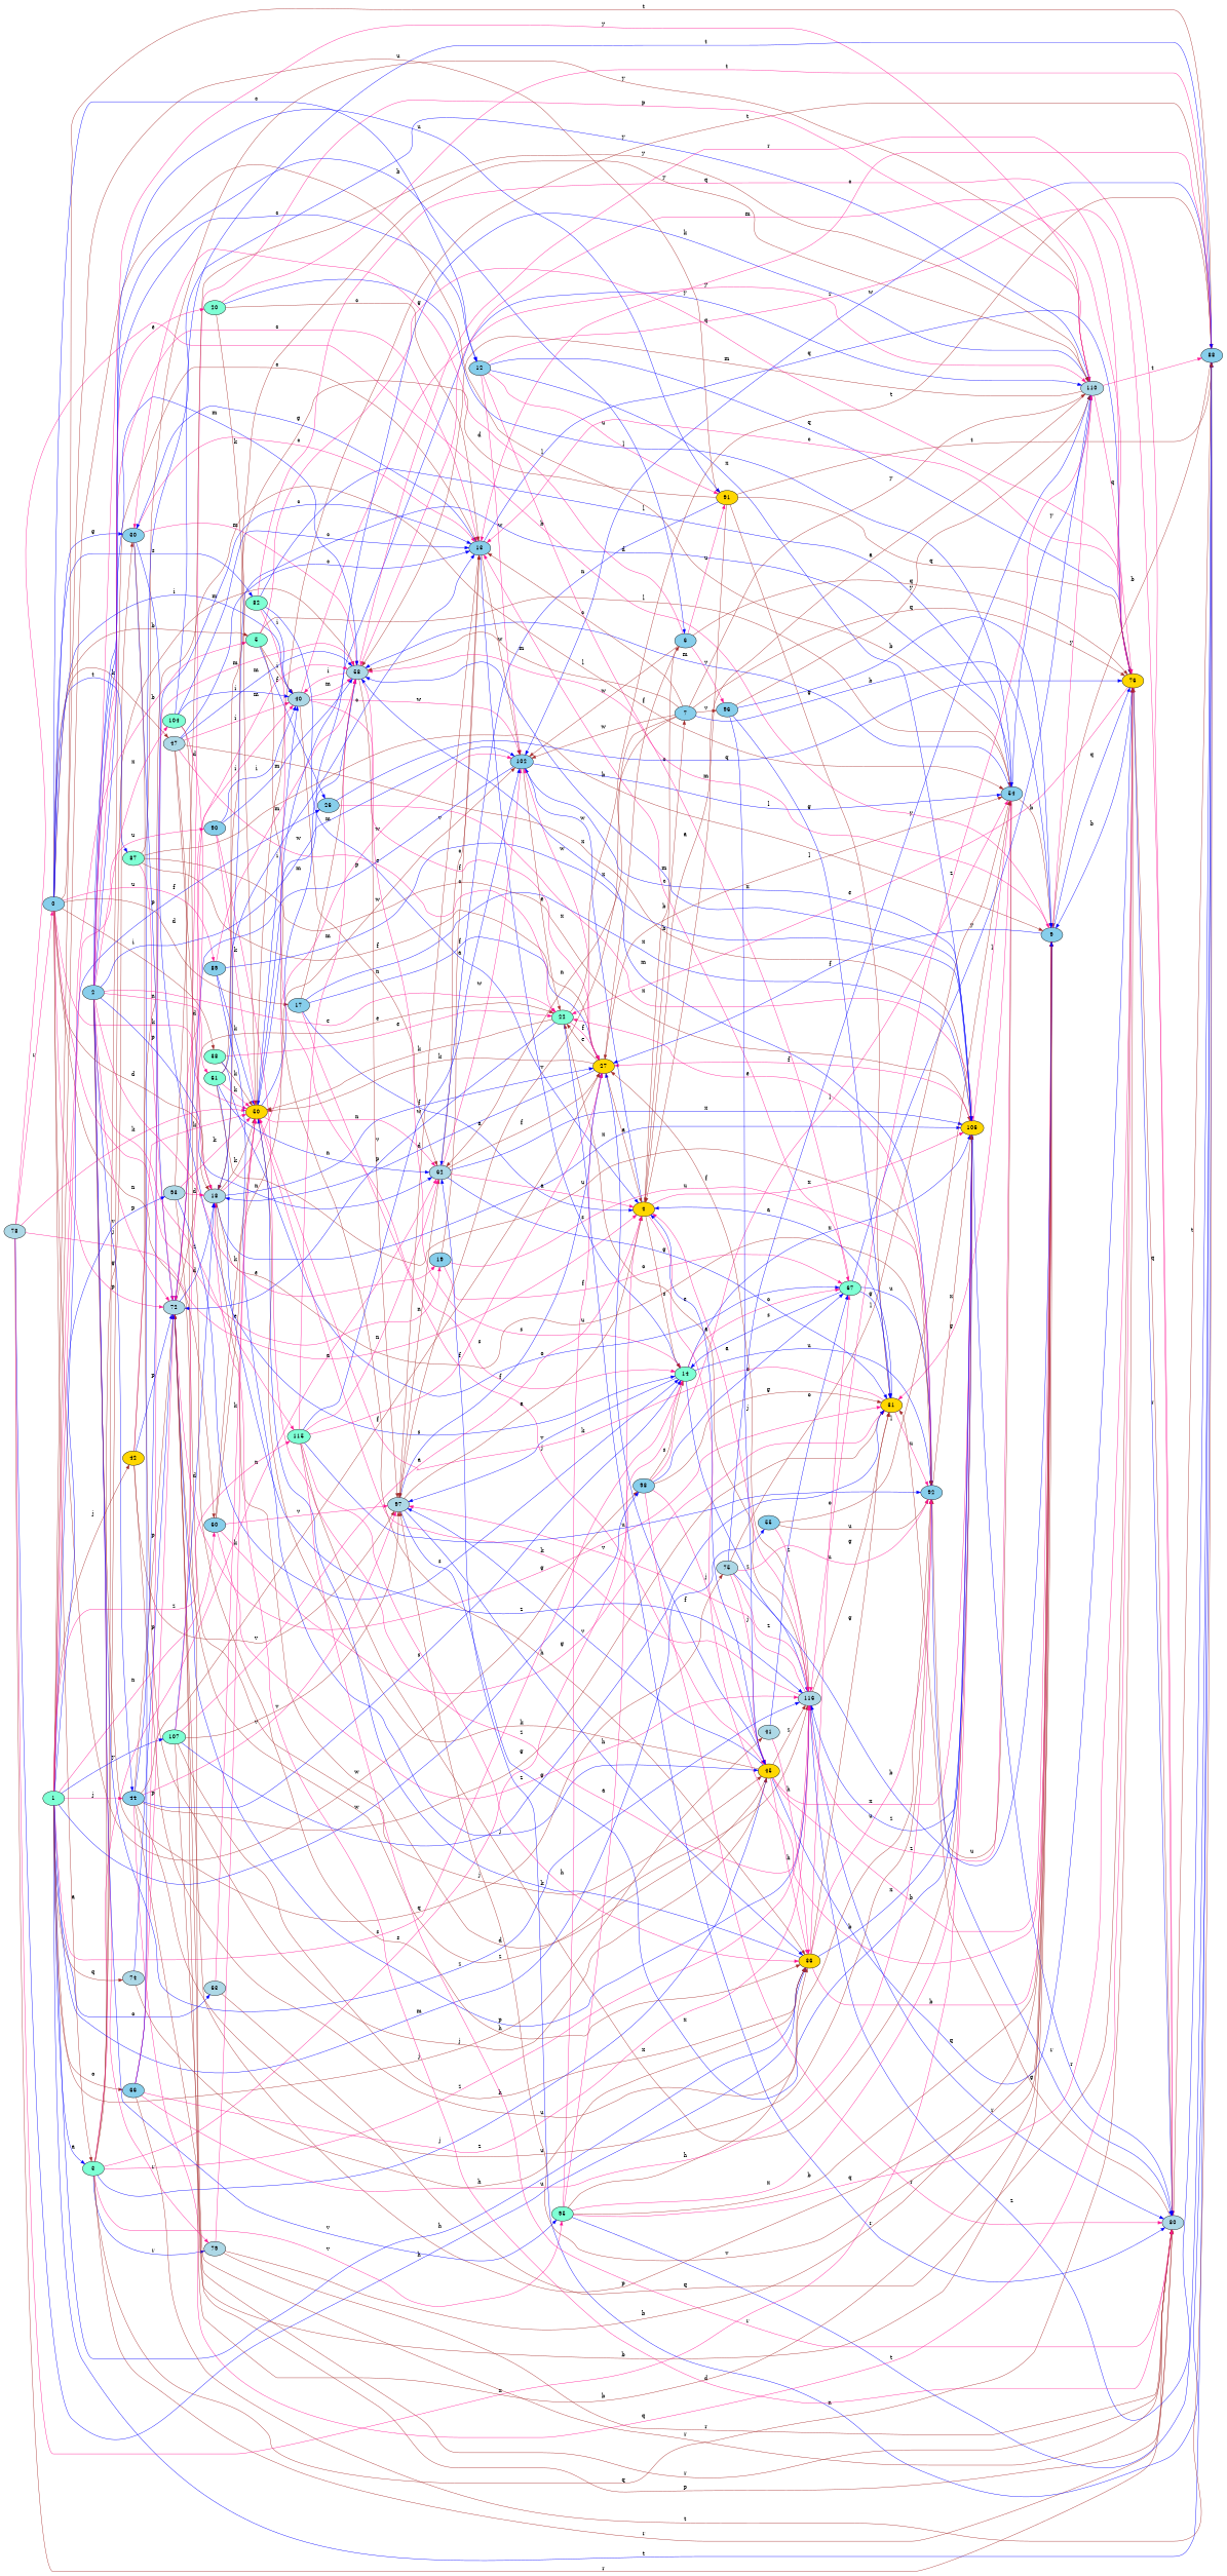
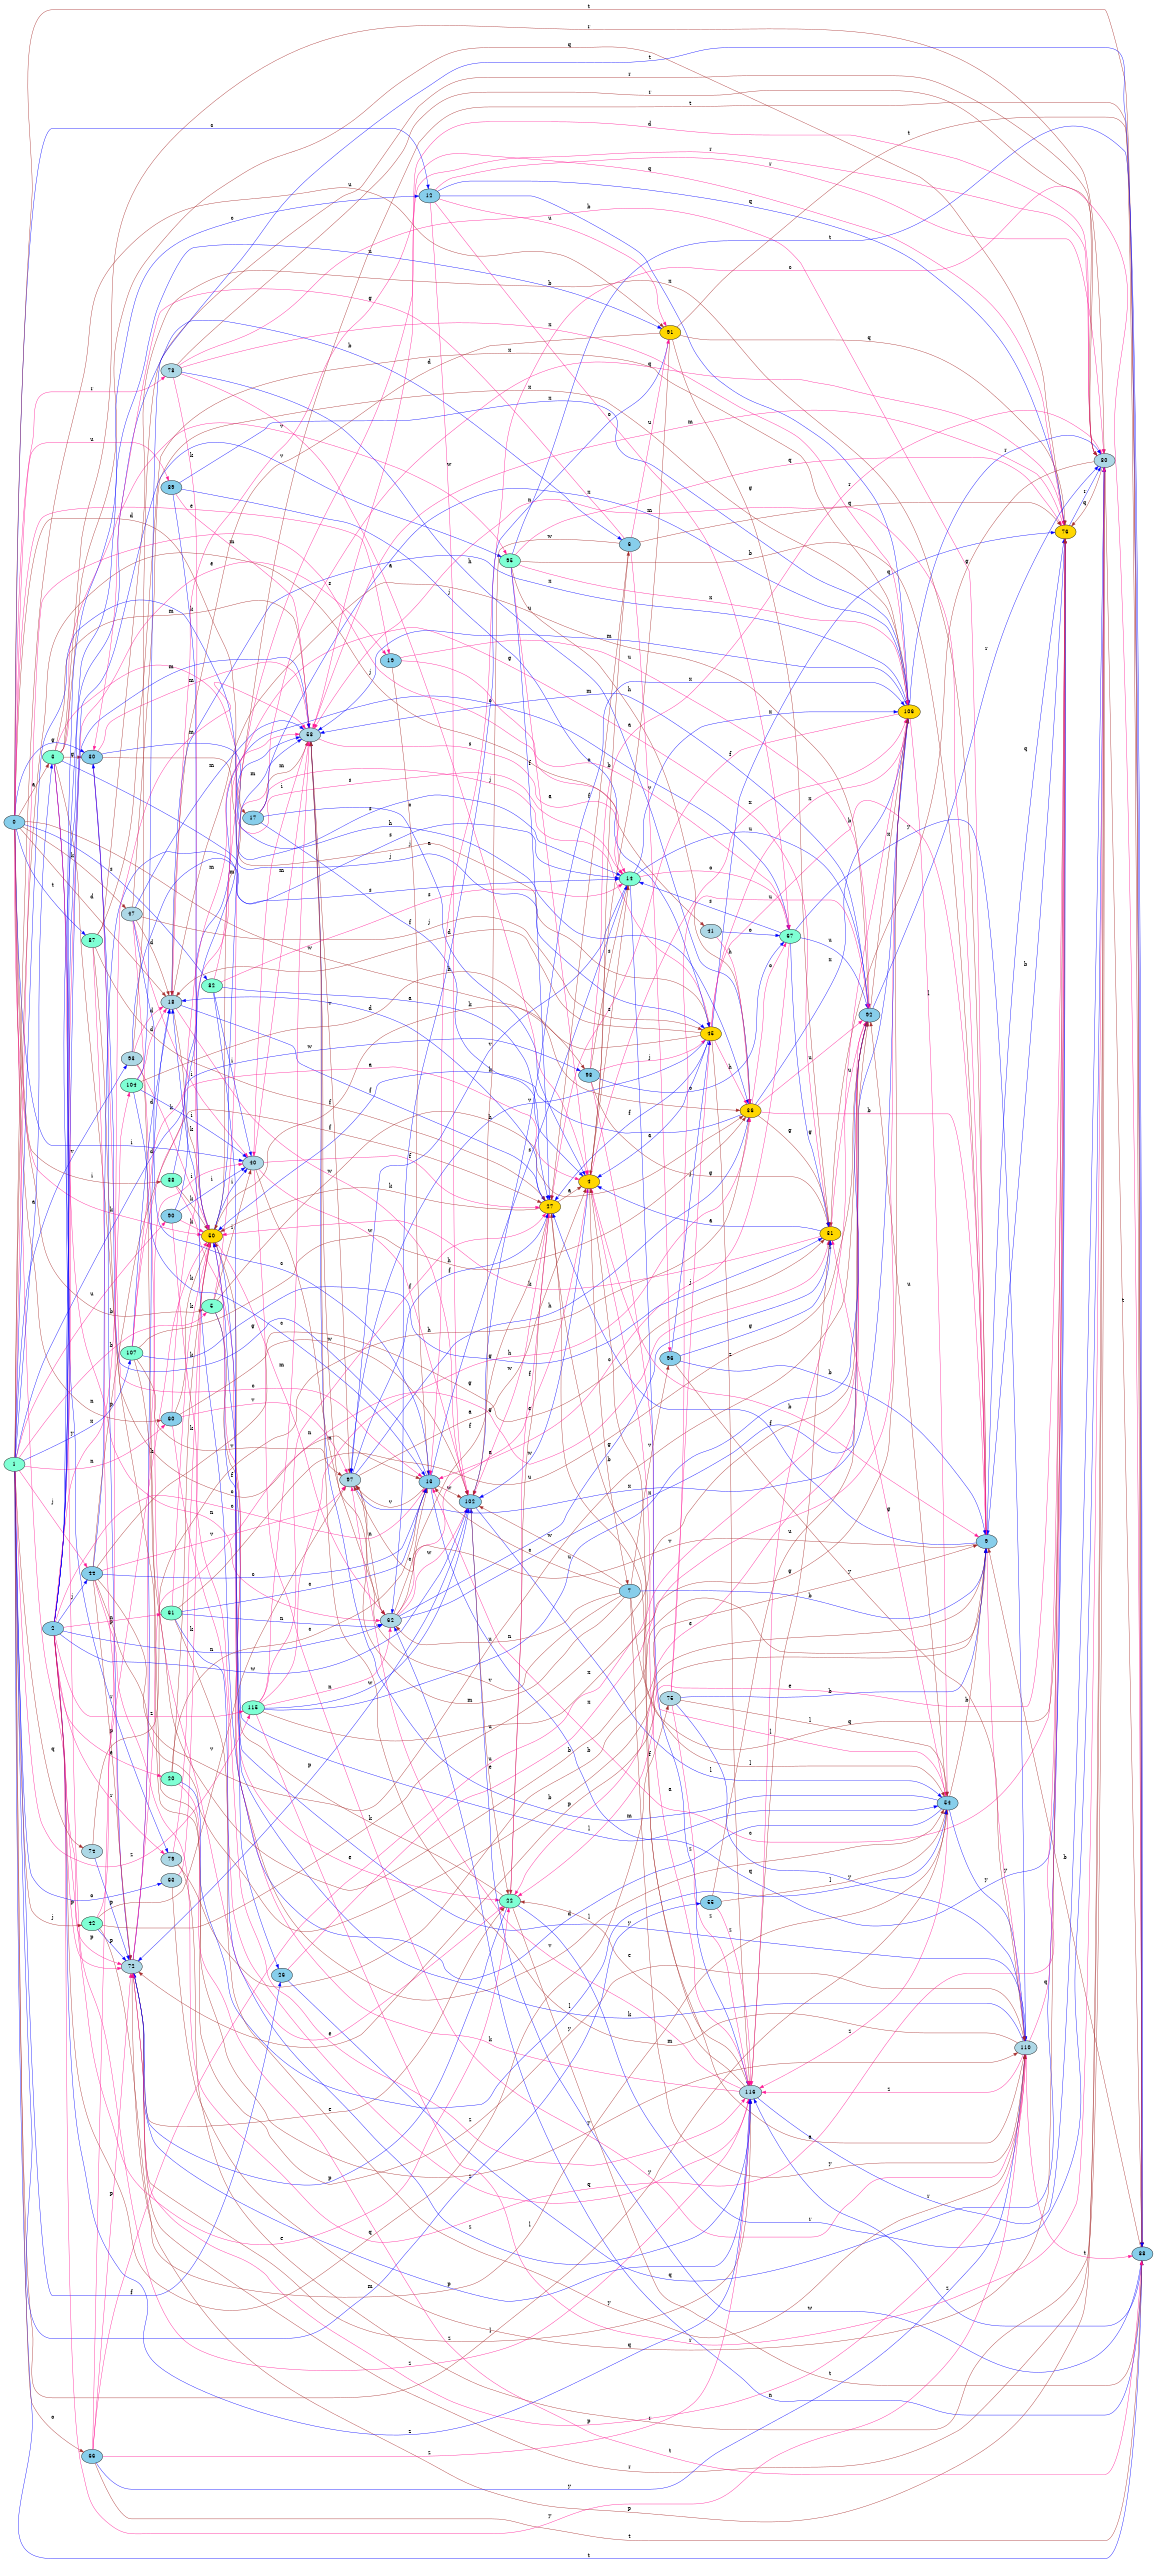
  strict digraph {
    rankdir=LR
    node [fillcolor=skyblue style=filled]
    edge [color=deeppink]
    3 [fillcolor=aquamarine]
    0
    5 [fillcolor=aquamarine]
    12
    17
    18 [fillcolor=lightblue]
    19
    30
    38 [fillcolor=aquamarine]
    40 [fillcolor=lightblue]
    47 [fillcolor=lightblue]
    50 [fillcolor=gold]
    60
    72 [fillcolor=lightblue]
    78 [fillcolor=lightblue]
    82 [fillcolor=aquamarine]
    87 [fillcolor=aquamarine]
    88
    89
    98
    n21 [fillcolor=aquamarine label=14]
    13
    58 [fillcolor=lightblue]
    62 [fillcolor=lightblue]
    79 [fillcolor=lightblue]
    95 [fillcolor=aquamarine]
    116 [fillcolor=lightblue]
    45 [fillcolor=gold]
    76 [fillcolor=gold]
    80 [fillcolor=lightblue]
    26
    36 [fillcolor=gold]
    54
    91 [fillcolor=gold]
    102
    106 [fillcolor=gold]
    67 [fillcolor=aquamarine]
    4 [fillcolor=gold]
    27 [fillcolor=gold]
    92
    22 [fillcolor=aquamarine]
    110 [fillcolor=lightblue]
    97 [fillcolor=lightblue]
    31 [fillcolor=gold]
    9
    1 [fillcolor=aquamarine]
    41 [fillcolor=lightblue]
-   42 [fillcolor=gold]
+   42 [fillcolor=aquamarine]
    44
    55
    63 [fillcolor=lightblue]
    66
    74 [fillcolor=lightblue]
    90
    93 [fillcolor=lightblue]
    107 [fillcolor=aquamarine]
    115 [fillcolor=aquamarine]
    2
    6
    20 [fillcolor=aquamarine]
    61 [fillcolor=aquamarine]
    75 [fillcolor=lightblue]
    104 [fillcolor=aquamarine]
    96
    7
    3 -> 30 [color=brown label=g]
    3 -> n21 [label=s]
    3 -> 13 [color=brown label=c]
    3 -> 58 [color=brown label=m]
    3 -> 62 [label=n]
    3 -> 79 [color=blue label=r]
    3 -> 95 [label=v]
    3 -> 116 [label=z]
    3 -> 45 [color=blue label=j]
    3 -> 76 [color=brown label=q]
    3 -> 80 [color=brown label=r]
    0 -> 3 [color=brown label=a]
    0 -> 5 [color=brown label=b]
    0 -> 12 [color=blue label=c]
    0 -> 17 [color=brown label=d]
    0 -> 18 [color=brown label=d]
    0 -> 19 [label=e]
    0 -> 30 [color=blue label=g]
    0 -> 38 [color=brown label=i]
    0 -> 40 [color=blue label=i]
    0 -> 47 [color=brown label=k]
    0 -> 50 [label=k]
    0 -> 60 [color=brown label=n]
    0 -> 72 [label=p]
-   78 -> 0 [label=r]
+   0 -> 78 [label=r]
    0 -> 82 [color=blue label=s]
    0 -> 87 [color=blue label=t]
    0 -> 88 [color=brown label=t]
    0 -> 89 [label=u]
    0 -> 98 [color=brown label=w]
    5 -> 40 [color=brown label=i]
    5 -> 76 [label=q]
    5 -> 26 [color=blue label=f]
    5 -> 36 [color=brown label=h]
    5 -> 54 [color=brown label=l]
    12 -> 76 [color=blue label=q]
    12 -> 80 [label=r]
    12 -> 91 [label=u]
    12 -> 102 [label=w]
    12 -> 106 [color=blue label=x]
    12 -> 67 [label=o]
    17 -> 58 [color=brown label=m]
    17 -> 45 [label=j]
    17 -> 106 [color=blue label=x]
    17 -> 4 [color=blue label=a]
    17 -> 27 [color=blue label=f]
    18 -> 50 [color=brown label=k]
    18 -> 102 [label=w]
    18 -> 106 [color=blue label=x]
    18 -> 27 [color=blue label=f]
    18 -> 92 [color=brown label=u]
    19 -> 13 [color=brown label=c]
    19 -> 67 [label=o]
    19 -> 92 [label=u]
    30 -> 72 [color=blue label=p]
    30 -> n21 [color=blue label=s]
    30 -> 13 [label=c]
    30 -> 58 [label=m]
    30 -> 45 [color=brown label=j]
    38 -> 50 [color=brown label=k]
    38 -> 67 [color=blue label=o]
    38 -> 22 [label=e]
    40 -> 58 [label=m]
    40 -> 62 [color=brown label=n]
    40 -> 102 [label=w]
    40 -> 27 [label=f]
    40 -> 110 [label=y]
    47 -> 18 [color=brown label=d]
    47 -> 40 [label=i]
    47 -> 13 [color=blue label=c]
    47 -> 58 [color=blue label=m]
    47 -> 45 [color=brown label=j]
    47 -> 106 [color=brown label=x]
    47 -> 22 [label=e]
    50 -> 40 [color=blue label=i]
    50 -> 88 [color=brown label=t]
    50 -> 58 [color=blue label=m]
    50 -> 62 [label=n]
    50 -> 110 [color=blue label=y]
    60 -> 50 [color=brown label=k]
    60 -> 116 [label=z]
    60 -> 102 [color=brown label=w]
    60 -> 97 [label=v]
    60 -> 31 [label=g]
    72 -> 18 [color=blue label=d]
    72 -> 40 [label=i]
    72 -> 116 [color=brown label=z]
    72 -> 80 [color=brown label=r]
    72 -> 22 [color=brown label=e]
    72 -> 31 [label=g]
    78 -> 50 [label=k]
    78 -> 80 [color=brown label=r]
    78 -> 36 [color=blue label=h]
    78 -> 106 [label=x]
    78 -> 4 [label=a]
    78 -> 9 [label=b]
    82 -> 40 [color=blue label=i]
    82 -> n21 [label=s]
    82 -> 76 [label=q]
    82 -> 54 [color=blue label=l]
    82 -> 4 [color=blue label=a]
    87 -> 72 [label=p]
    87 -> 106 [color=brown label=x]
    87 -> 27 [color=brown label=f]
    87 -> 110 [color=brown label=y]
    87 -> 9 [color=brown label=b]
    88 -> 13 [label=c]
    88 -> 62 [color=blue label=n]
    88 -> 116 [color=blue label=z]
    88 -> 102 [color=blue label=w]
    88 -> 9 [color=brown label=b]
    89 -> 50 [color=blue label=k]
    89 -> 58 [label=m]
    89 -> 45 [color=blue label=j]
    89 -> 106 [color=blue label=x]
    98 -> n21 [color=brown label=s]
    98 -> 45 [label=j]
    98 -> 80 [label=r]
    98 -> 54 [label=l]
    98 -> 67 [color=blue label=o]
    98 -> 31 [color=brown label=g]
    n21 -> 116 [color=blue label=z]
    n21 -> 106 [color=blue label=x]
    n21 -> 67 [label=o]
    n21 -> 92 [color=blue label=u]
    n21 -> 97 [color=blue label=v]
    13 -> 30 [color=blue label=g]
    13 -> n21 [color=blue label=s]
    13 -> 76 [color=blue label=q]
    13 -> 102 [color=brown label=w]
    13 -> 97 [color=brown label=v]
    58 -> 40 [label=i]
    58 -> n21 [label=s]
    58 -> 80 [label=r]
    58 -> 97 [color=brown label=v]
    62 -> 13 [color=brown label=c]
    62 -> 102 [label=w]
    62 -> 106 [color=blue label=x]
    62 -> 4 [label=a]
    62 -> 27 [color=brown label=f]
    62 -> 31 [color=blue label=g]
    79 -> 50 [label=k]
    79 -> 80 [color=brown label=r]
    79 -> 9 [color=brown label=b]
    95 -> 88 [color=blue label=t]
    95 -> 76 [label=q]
    95 -> 36 [color=brown label=h]
    95 -> 106 [label=x]
    95 -> 4 [label=a]
-   95 -> 27 [label=f]
+   95 -> 27 [color=blue label=f]
    95 -> 9 [color=brown label=b]
    116 -> 50 [label=k]
    116 -> 72 [color=blue label=p]
    116 -> 80 [color=blue label=r]
    116 -> 4 [label=a]
    116 -> 27 [color=brown label=f]
    116 -> 22 [color=brown label=e]
    116 -> 97 [label=v]
    116 -> 31 [color=brown label=g]
    45 -> 18 [color=brown label=d]
    45 -> 50 [color=brown label=k]
    45 -> 116 [color=brown label=z]
    45 -> 76 [color=blue label=q]
    45 -> 36 [label=h]
    45 -> 106 [label=x]
    45 -> 4 [color=blue label=a]
    45 -> 27 [color=blue label=f]
    45 -> 97 [color=blue label=v]
    45 -> 9 [label=b]
    76 -> 13 [label=c]
    76 -> 58 [label=m]
    76 -> 80 [color=blue label=r]
    76 -> 22 [label=e]
    76 -> 9 [color=blue label=b]
    80 -> 18 [label=d]
    80 -> 72 [color=brown label=p]
    80 -> 88 [color=brown label=t]
    80 -> 76 [color=brown label=q]
    80 -> 31 [color=brown label=g]
    26 -> 76 [color=blue label=q]
    26 -> 106 [label=x]
    36 -> 50 [color=blue label=k]
    36 -> 106 [color=blue label=x]
    36 -> 67 [label=o]
    36 -> 92 [label=u]
    36 -> 31 [color=brown label=g]
    36 -> 9 [label=b]
    54 -> 18 [color=blue label=d]
    54 -> 58 [color=blue label=m]
    54 -> 116 [label=z]
    54 -> 92 [color=brown label=u]
    54 -> 110 [color=blue label=y]
    54 -> 31 [label=g]
    54 -> 9 [color=brown label=b]
    91 -> 18 [color=brown label=d]
    91 -> 88 [color=brown label=t]
    91 -> 62 [color=blue label=n]
    91 -> 76 [color=brown label=q]
    91 -> 4 [color=brown label=a]
    91 -> 31 [color=brown label=g]
    102 -> 72 [color=blue label=p]
    102 -> 54 [color=blue label=l]
    102 -> 106 [color=blue label=x]
    102 -> 22 [color=brown label=e]
    106 -> 58 [color=blue label=m]
-   106 -> 116 [color=blue label=z]
+   106 -> 116 [label=z]
    106 -> 80 [color=blue label=r]
    106 -> 54 [label=l]
    106 -> 27 [label=f]
    67 -> n21 [color=blue label=s]
    67 -> 13 [label=c]
    67 -> 92 [color=blue label=u]
    67 -> 110 [color=blue label=y]
    67 -> 31 [color=blue label=g]
    4 -> n21 [color=brown label=s]
    4 -> 102 [color=blue label=w]
    4 -> 106 [label=x]
    4 -> 9 [label=b]
    4 -> 6 [color=brown label=b]
    4 -> 7 [color=brown label=b]
    27 -> 18 [color=blue label=d]
    27 -> 50 [color=brown label=k]
    27 -> 54 [color=brown label=l]
    27 -> 102 [label=w]
    27 -> 4 [color=brown label=a]
    27 -> 22 [color=brown label=e]
    92 -> 58 [color=blue label=m]
    92 -> 80 [color=blue label=r]
    92 -> 106 [color=brown label=x]
    92 -> 22 [label=e]
    22 -> 50 [color=brown label=k]
    22 -> 72 [color=blue label=p]
    22 -> 88 [color=brown label=t]
    22 -> 80 [color=blue label=r]
    22 -> 27 [label=f]
    110 -> 50 [color=blue label=k]
    110 -> 72 [label=p]
    110 -> 88 [label=t]
    110 -> 58 [color=brown label=m]
    110 -> 116 [label=z]
    110 -> 76 [label=q]
    110 -> 4 [color=brown label=a]
    97 -> 62 [color=brown label=n]
    97 -> 36 [color=blue label=h]
    97 -> 106 [color=blue label=x]
    97 -> 4 [color=brown label=a]
    97 -> 27 [color=blue label=f]
    31 -> 50 [label=k]
    31 -> 4 [color=blue label=a]
    31 -> 92 [label=u]
    9 -> 72 [color=brown label=p]
    9 -> 58 [label=m]
    9 -> 76 [color=blue label=q]
    9 -> 27 [color=blue label=f]
    9 -> 110 [label=y]
    9 -> 97 [color=brown label=v]
    1 -> 3 [color=blue label=a]
    1 -> 5 [label=b]
    1 -> 60 [label=n]
    1 -> 88 [color=blue label=t]
    1 -> 98 [color=blue label=w]
    1 -> n21 [label=s]
    1 -> 26 [color=blue label=f]
    1 -> 36 [color=blue label=h]
    1 -> 54 [color=brown label=l]
    1 -> 91 [color=brown label=u]
    1 -> 41 [color=brown label=j]
    1 -> 42 [color=brown label=j]
    1 -> 44 [label=j]
    1 -> 55 [color=blue label=m]
    1 -> 63 [color=blue label=o]
    1 -> 66 [color=brown label=o]
    1 -> 74 [color=brown label=q]
    1 -> 90 [label=u]
    1 -> 93 [color=blue label=v]
    1 -> 107 [color=blue label=y]
    1 -> 115 [label=z]
    41 -> 36 [label=h]
    41 -> 67 [color=blue label=o]
    42 -> 50 [label=k]
    42 -> 72 [color=blue label=p]
    42 -> 54 [color=brown label=l]
    42 -> 92 [color=brown label=u]
    42 -> 97 [color=brown label=v]
    44 -> 72 [color=brown label=p]
    44 -> n21 [color=blue label=s]
    44 -> 13 [color=blue label=c]
    44 -> 76 [label=q]
    44 -> 27 [color=brown label=f]
    44 -> 92 [color=brown label=u]
    44 -> 97 [label=v]
    44 -> 31 [color=brown label=g]
    44 -> 9 [color=brown label=b]
    55 -> 116 [label=z]
    55 -> 54 [color=brown label=l]
    55 -> 92 [color=brown label=u]
    63 -> 50 [label=k]
    63 -> 76 [color=brown label=q]
    66 -> 72 [label=p]
    66 -> 88 [color=brown label=t]
    66 -> 58 [label=m]
    66 -> 116 [label=z]
    66 -> 92 [label=u]
    66 -> 110 [color=blue label=y]
    74 -> 72 [color=blue label=p]
    74 -> 36 [color=brown label=h]
    90 -> 40 [color=blue label=i]
    90 -> 50 [label=k]
    90 -> 58 [color=blue label=m]
    90 -> 116 [label=z]
    93 -> 18 [label=d]
    93 -> 50 [label=k]
    93 -> n21 [color=blue label=s]
    93 -> 80 [color=brown label=r]
    93 -> 110 [color=brown label=y]
    107 -> 18 [color=blue label=d]
    107 -> 58 [label=m]
    107 -> 36 [color=brown label=h]
    107 -> 4 [label=a]
    107 -> 97 [color=brown label=v]
    107 -> 31 [color=blue label=g]
    107 -> 9 [color=brown label=b]
    115 -> 58 [label=m]
    115 -> 62 [label=n]
    115 -> 80 [label=r]
    115 -> 36 [label=h]
    115 -> 102 [color=blue label=w]
    115 -> 106 [color=brown label=x]
    115 -> 27 [label=f]
    115 -> 92 [color=blue label=u]
    2 -> 12 [color=blue label=c]
    2 -> 19 [label=e]
    2 -> 72 [label=p]
    2 -> 13 [label=c]
    2 -> 58 [color=blue label=m]
    2 -> 62 [color=blue label=n]
    2 -> 79 [label=r]
    2 -> 95 [color=blue label=v]
    2 -> 116 [color=blue label=z]
    2 -> 91 [color=blue label=u]
    2 -> 102 [color=blue label=w]
    2 -> 22 [label=e]
    2 -> 110 [label=y]
    2 -> 44 [color=blue label=j]
    2 -> 115 [label=z]
    2 -> 6 [color=blue label=b]
    2 -> 20 [label=e]
    2 -> 61 [label=n]
    2 -> 75 [color=brown label=q]
    2 -> 104 [label=x]
    6 -> 30 [label=g]
    6 -> 76 [color=brown label=q]
    6 -> 91 [label=u]
    6 -> 102 [color=brown label=w]
    6 -> 27 [color=brown label=f]
    6 -> 96 [label=v]
    20 -> 50 [color=brown label=k]
    20 -> 88 [label=t]
    20 -> 13 [color=brown label=c]
    20 -> 54 [color=blue label=l]
    61 -> 50 [label=k]
    61 -> 13 [color=blue label=c]
    61 -> 62 [color=blue label=n]
    61 -> 116 [color=blue label=z]
    61 -> 92 [color=brown label=u]
    61 -> 110 [color=brown label=y]
    75 -> 116 [label=z]
    75 -> 45 [label=j]
    75 -> 54 [color=brown label=l]
    75 -> 92 [label=u]
    75 -> 110 [color=blue label=y]
    75 -> 9 [color=blue label=b]
    104 -> 18 [label=d]
    104 -> 40 [color=blue label=i]
    104 -> 88 [color=blue label=t]
    104 -> 13 [color=blue label=c]
    104 -> 36 [color=brown label=h]
    96 -> 45 [color=blue label=j]
    96 -> 110 [color=brown label=y]
    96 -> 31 [color=blue label=g]
    96 -> 9 [color=blue label=b]
    7 -> 13 [color=brown label=c]
    7 -> 58 [color=brown label=m]
    7 -> 62 [color=brown label=n]
    7 -> 76 [color=brown label=q]
    7 -> 102 [color=brown label=w]
    7 -> 110 [color=brown label=y]
    7 -> 97 [color=brown label=v]
    7 -> 9 [color=blue label=b]
    7 -> 96 [color=brown label=v]
  }
